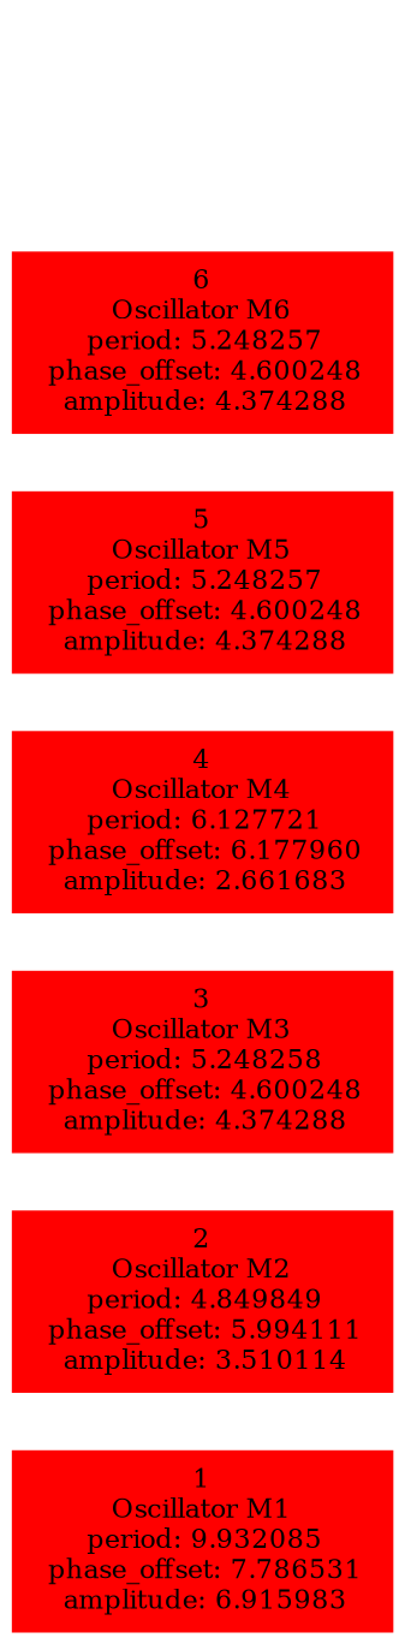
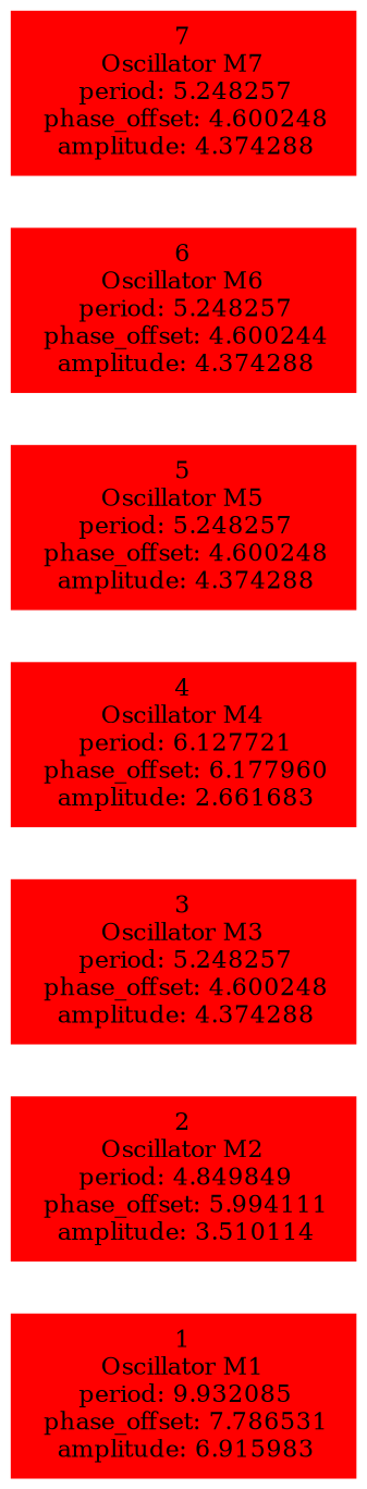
  digraph {
    forcelabels=true
    rankdir=LR
    node [color=red fontsize=8 shape=box style=filled]
    n1 [label=<1<BR />Oscillator M1<BR /> period: 9.932085<BR /> phase_offset: 7.786531<BR /> amplitude: 6.915983>]
    n2 [label=<2<BR />Oscillator M2<BR /> period: 4.849849<BR /> phase_offset: 5.994111<BR /> amplitude: 3.510114>]
-   n3 [label=<3<BR />Oscillator M3<BR /> period: 5.248258<BR /> phase_offset: 4.600248<BR /> amplitude: 4.374288>]
+   n3 [label=<3<BR />Oscillator M3<BR /> period: 5.248257<BR /> phase_offset: 4.600248<BR /> amplitude: 4.374288>]
    n4 [label=<4<BR />Oscillator M4<BR /> period: 6.127721<BR /> phase_offset: 6.177960<BR /> amplitude: 2.661683>]
    n5 [label=<5<BR />Oscillator M5<BR /> period: 5.248257<BR /> phase_offset: 4.600248<BR /> amplitude: 4.374288>]
-   n6 [label=<6<BR />Oscillator M6<BR /> period: 5.248257<BR /> phase_offset: 4.600248<BR /> amplitude: 4.374288>]
+   n6 [label=<6<BR />Oscillator M6<BR /> period: 5.248257<BR /> phase_offset: 4.600244<BR /> amplitude: 4.374288>]
+   n7 [label=<7<BR />Oscillator M7<BR /> period: 5.248257<BR /> phase_offset: 4.600248<BR /> amplitude: 4.374288>]
  }
